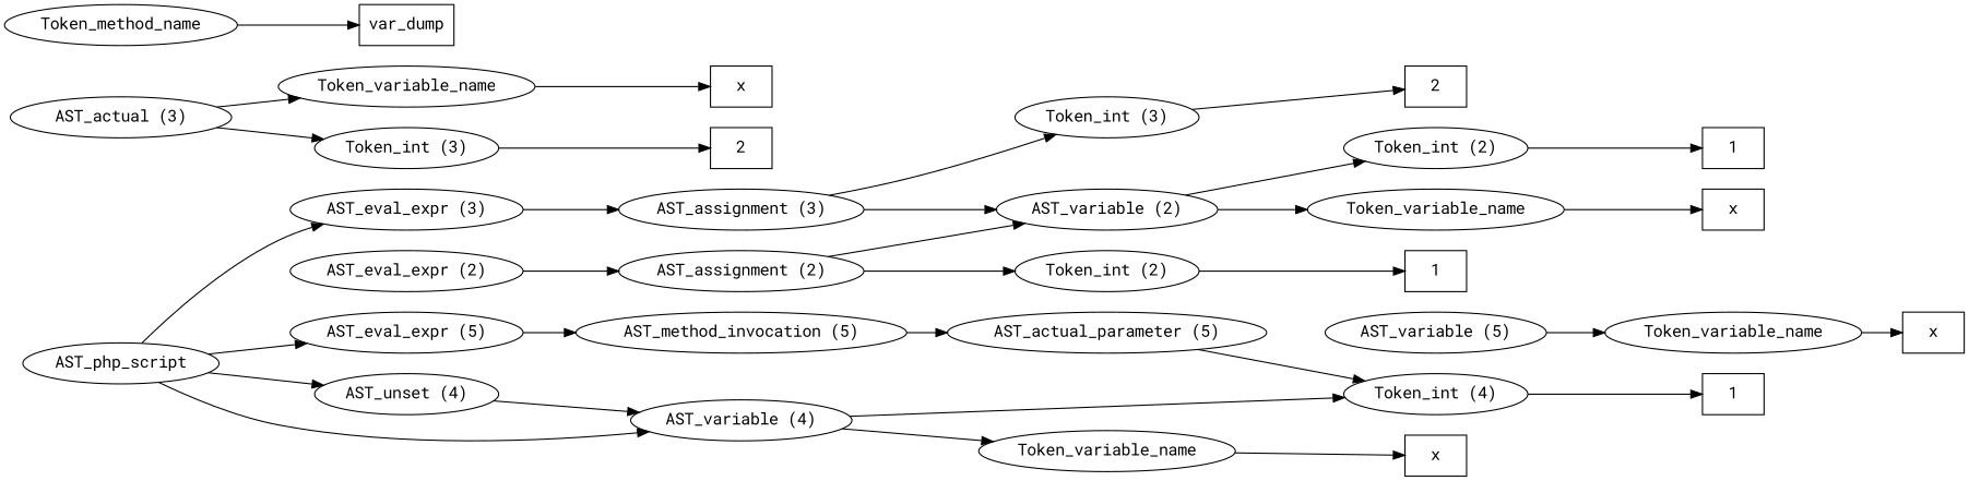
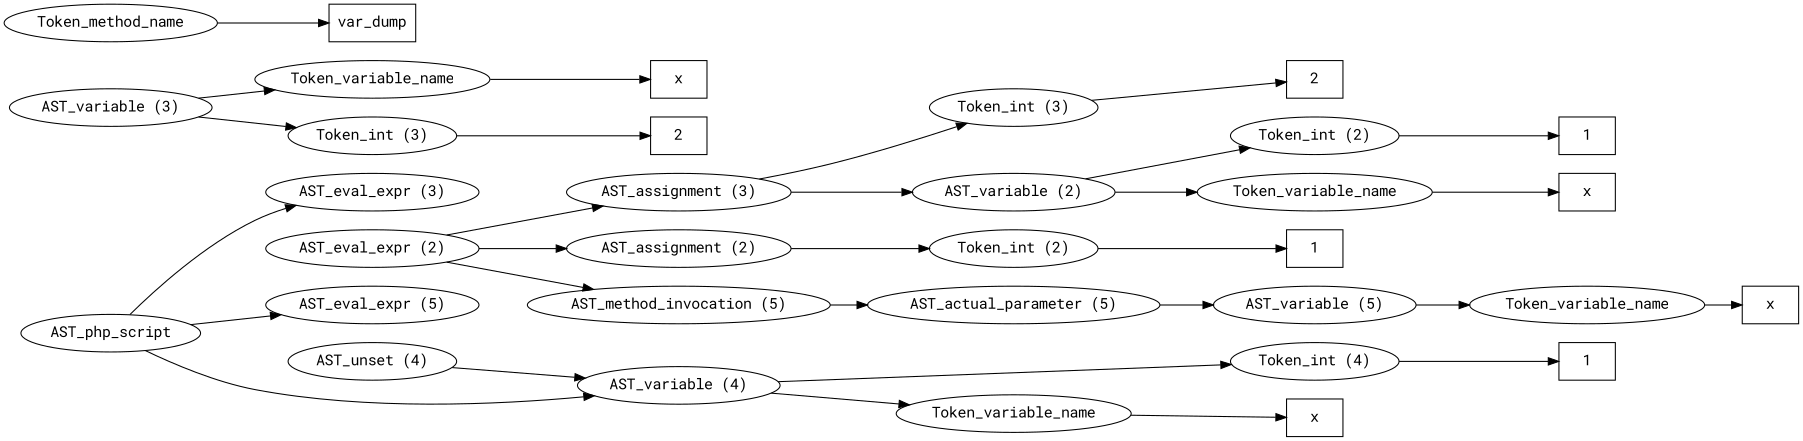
  digraph {
    fontname="Roboto Mono"
    rankdir=LR
    node [fontname="Roboto Mono"]
    edge [fontname="Roboto Mono"]
    n1 [label=AST_php_script]
    n2 [label="AST_eval_expr (3)"]
    n3 [label="AST_unset (4)"]
    n4 [label="AST_eval_expr (5)"]
    n5 [label="AST_variable (4)"]
    n6 [label="AST_eval_expr (2)"]
    n7 [label="AST_assignment (2)"]
    n8 [label="AST_assignment (3)"]
    n9 [label="AST_method_invocation (5)"]
    n10 [label="AST_variable (2)"]
    n11 [label="Token_int (2)"]
    n12 [label=Token_variable_name]
    n13 [label="Token_int (2)"]
    n14 [label=1 shape=box]
    n15 [label=x shape=box]
    n16 [label=1 shape=box]
    n17 [label="Token_int (3)"]
-   n18 [label="AST_actual (3)"]
+   n18 [label="AST_variable (3)"]
    n19 [label=Token_variable_name]
    n20 [label="Token_int (3)"]
    n21 [label=2 shape=box]
    n22 [label=x shape=box]
    n23 [label=2 shape=box]
    n24 [label=Token_variable_name]
    n25 [label="Token_int (4)"]
    n26 [label=x shape=box]
    n27 [label=1 shape=box]
    n28 [label="AST_actual_parameter (5)"]
    n29 [label=Token_method_name]
    n30 [label=var_dump shape=box]
    n31 [label="AST_variable (5)"]
    n32 [label=Token_variable_name]
    n33 [label=x shape=box]
    n1 -> n2
-   n1 -> n3
    n1 -> n4
    n1 -> n5
-   n2 -> n8
+   n6 -> n8
    n3 -> n5
-   n4 -> n9
+   n6 -> n9
    n5 -> n24
    n5 -> n25
    n6 -> n7
-   n7 -> n10
    n7 -> n11
    n8 -> n10
    n8 -> n17
    n9 -> n28
    n10 -> n12
    n10 -> n13
    n11 -> n14
    n12 -> n15
    n13 -> n16
    n17 -> n21
    n18 -> n19
    n18 -> n20
    n19 -> n22
    n20 -> n23
    n24 -> n26
    n25 -> n27
-   n28 -> n25
+   n28 -> n31
    n29 -> n30
    n31 -> n32
    n32 -> n33
  }
